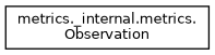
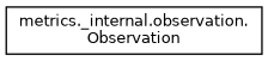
  digraph {
    rankdir=LR
-   n1 [color=black fillcolor=white fontname=Helvetica fontsize=10 height=0.2 label="metrics._internal.metrics.\lObservation" shape=record style=filled width=0.4]
+   n1 [color=black fillcolor=white fontname=Helvetica fontsize=10 height=0.2 label="metrics._internal.observation.\lObservation" shape=record style=filled width=0.4]
  }
